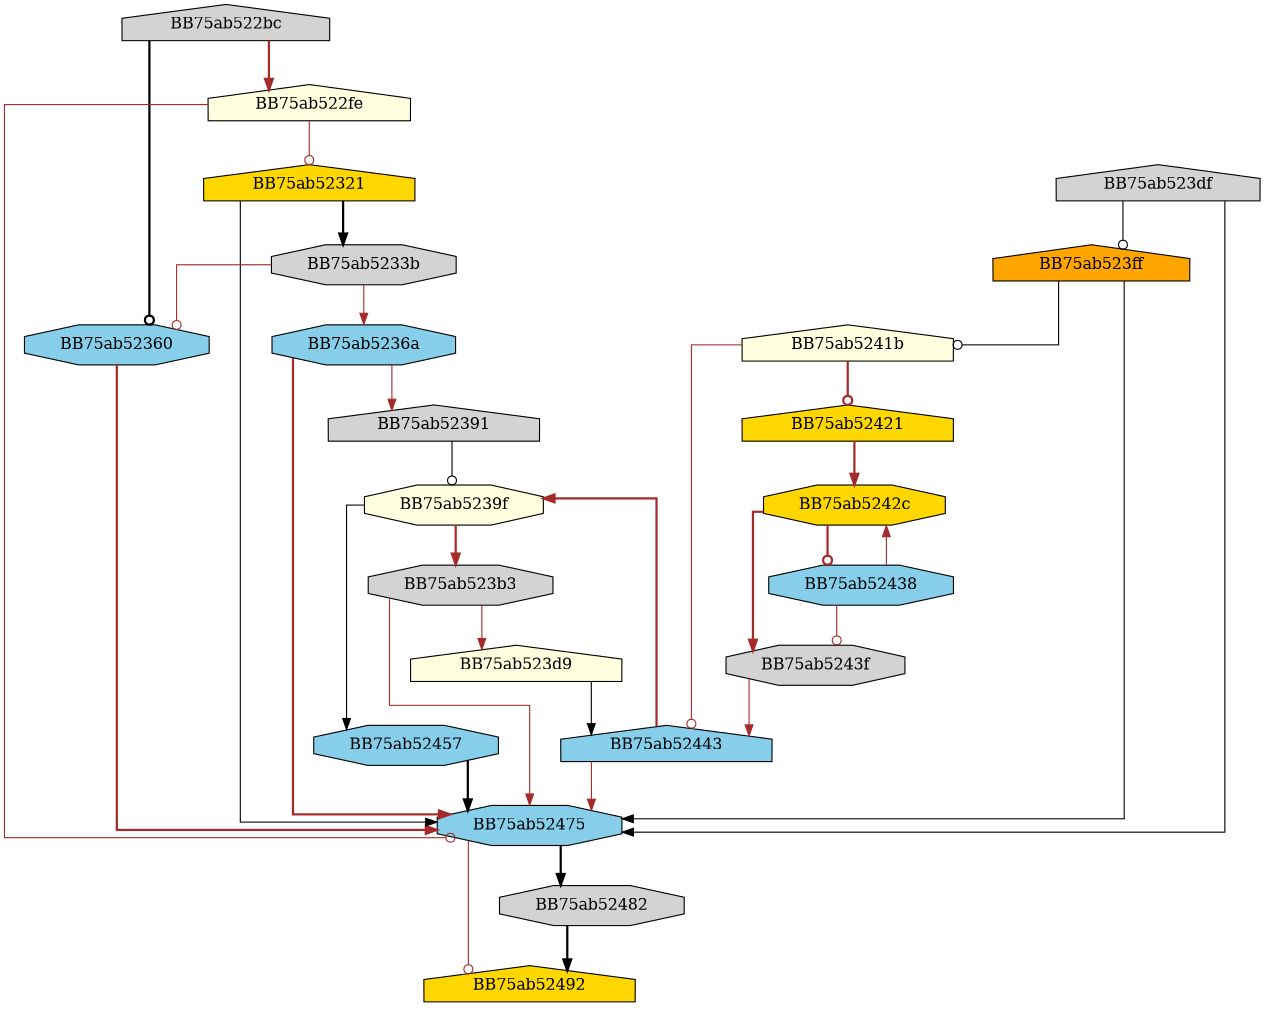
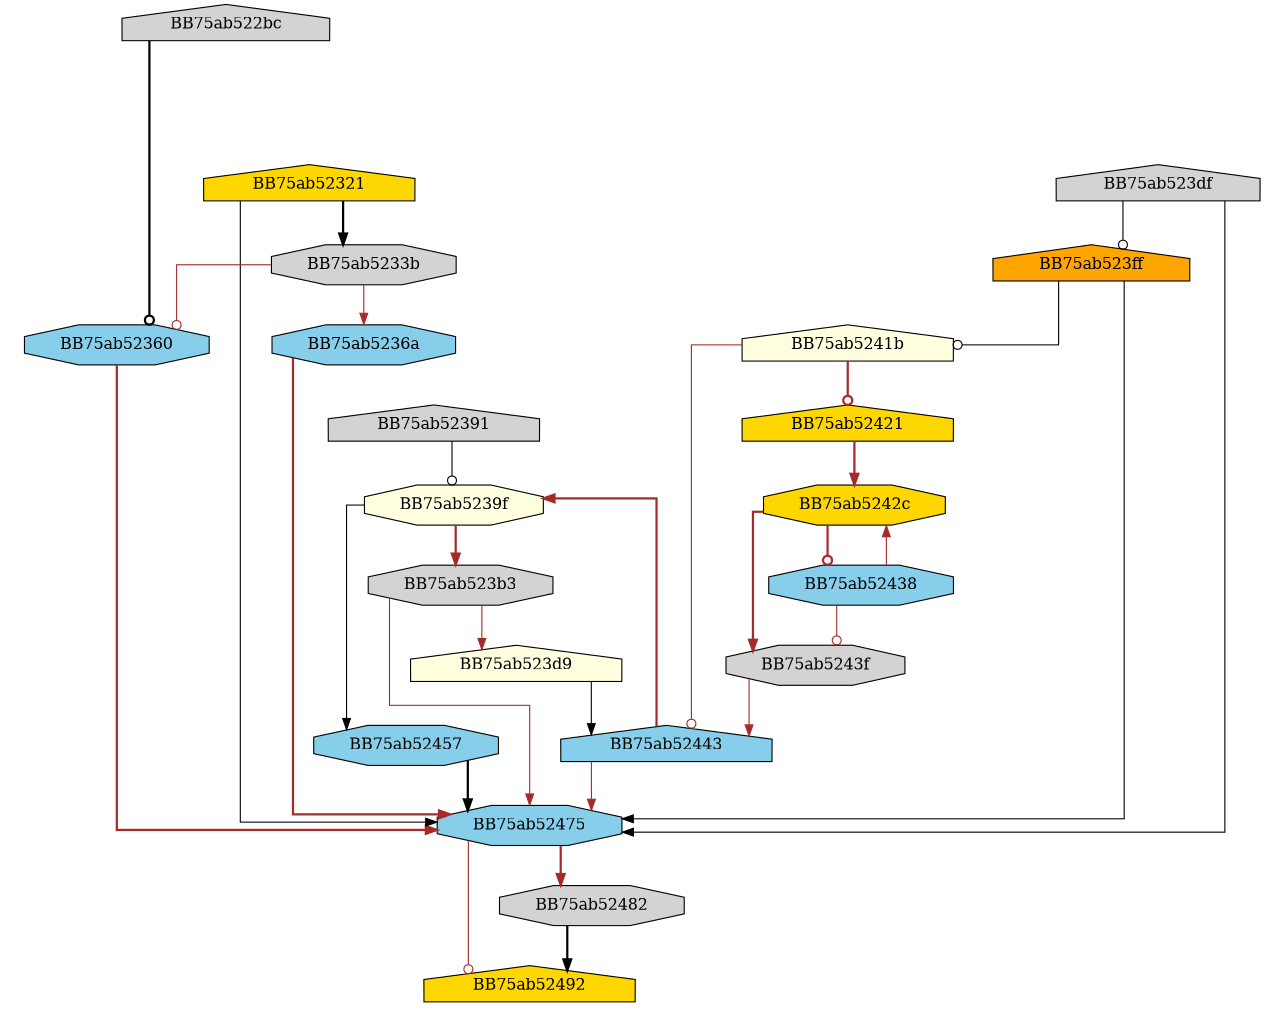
  digraph {
    splines=ortho
    node [fillcolor=lightgrey shape=house style=filled]
    edge [arrowhead=normal color=brown style=solid]
    BB75ab522bc
    BB75ab52360 [fillcolor=skyblue shape=octagon]
-   BB75ab522fe [fillcolor=lightyellow]
    BB75ab52475 [fillcolor=skyblue shape=octagon]
    BB75ab52321 [fillcolor=gold]
    BB75ab52492 [fillcolor=gold]
    BB75ab52482 [shape=octagon]
    BB75ab5233b [shape=octagon]
    BB75ab5236a [fillcolor=skyblue shape=octagon]
    BB75ab52391
    BB75ab5239f [fillcolor=lightyellow shape=octagon]
    BB75ab52457 [fillcolor=skyblue shape=octagon]
    BB75ab523b3 [shape=octagon]
    BB75ab523d9 [fillcolor=lightyellow]
    BB75ab52443 [fillcolor=skyblue]
    BB75ab523df
    BB75ab523ff [fillcolor=orange]
    BB75ab5241b [fillcolor=lightyellow]
    BB75ab52421 [fillcolor=gold]
    BB75ab5242c [fillcolor=gold shape=octagon]
    BB75ab5243f [shape=octagon]
    BB75ab52438 [fillcolor=skyblue shape=octagon]
    BB75ab522bc -> BB75ab52360 [arrowhead=odot color=black style=bold]
-   BB75ab522bc -> BB75ab522fe [style=bold]
    BB75ab52360 -> BB75ab52475 [style=bold]
-   BB75ab522fe -> BB75ab52475 [arrowhead=odot]
-   BB75ab522fe -> BB75ab52321 [arrowhead=odot]
    BB75ab52475 -> BB75ab52492 [arrowhead=odot]
-   BB75ab52475 -> BB75ab52482 [color=black style=bold]
+   BB75ab52475 -> BB75ab52482 [style=bold]
    BB75ab52321 -> BB75ab52475 [color=black]
    BB75ab52321 -> BB75ab5233b [color=black style=bold]
    BB75ab52482 -> BB75ab52492 [color=black style=bold]
    BB75ab5233b -> BB75ab52360 [arrowhead=odot]
    BB75ab5233b -> BB75ab5236a
    BB75ab5236a -> BB75ab52475 [style=bold]
-   BB75ab5236a -> BB75ab52391
    BB75ab52391 -> BB75ab5239f [arrowhead=odot color=black]
    BB75ab5239f -> BB75ab52457 [color=black]
    BB75ab5239f -> BB75ab523b3 [style=bold]
    BB75ab52457 -> BB75ab52475 [color=black style=bold]
    BB75ab523b3 -> BB75ab52475
    BB75ab523b3 -> BB75ab523d9
    BB75ab523d9 -> BB75ab52443 [color=black]
    BB75ab52443 -> BB75ab52475
    BB75ab52443 -> BB75ab5239f [style=bold]
    BB75ab523df -> BB75ab52475 [color=black]
    BB75ab523df -> BB75ab523ff [arrowhead=odot color=black]
    BB75ab523ff -> BB75ab52475 [color=black]
    BB75ab523ff -> BB75ab5241b [arrowhead=odot color=black]
    BB75ab5241b -> BB75ab52443 [arrowhead=odot]
    BB75ab5241b -> BB75ab52421 [arrowhead=odot style=bold]
    BB75ab52421 -> BB75ab5242c [style=bold]
    BB75ab5242c -> BB75ab5243f [style=bold]
    BB75ab5242c -> BB75ab52438 [arrowhead=odot style=bold]
    BB75ab5243f -> BB75ab52443
    BB75ab52438 -> BB75ab5242c
    BB75ab52438 -> BB75ab5243f [arrowhead=odot]
  }
